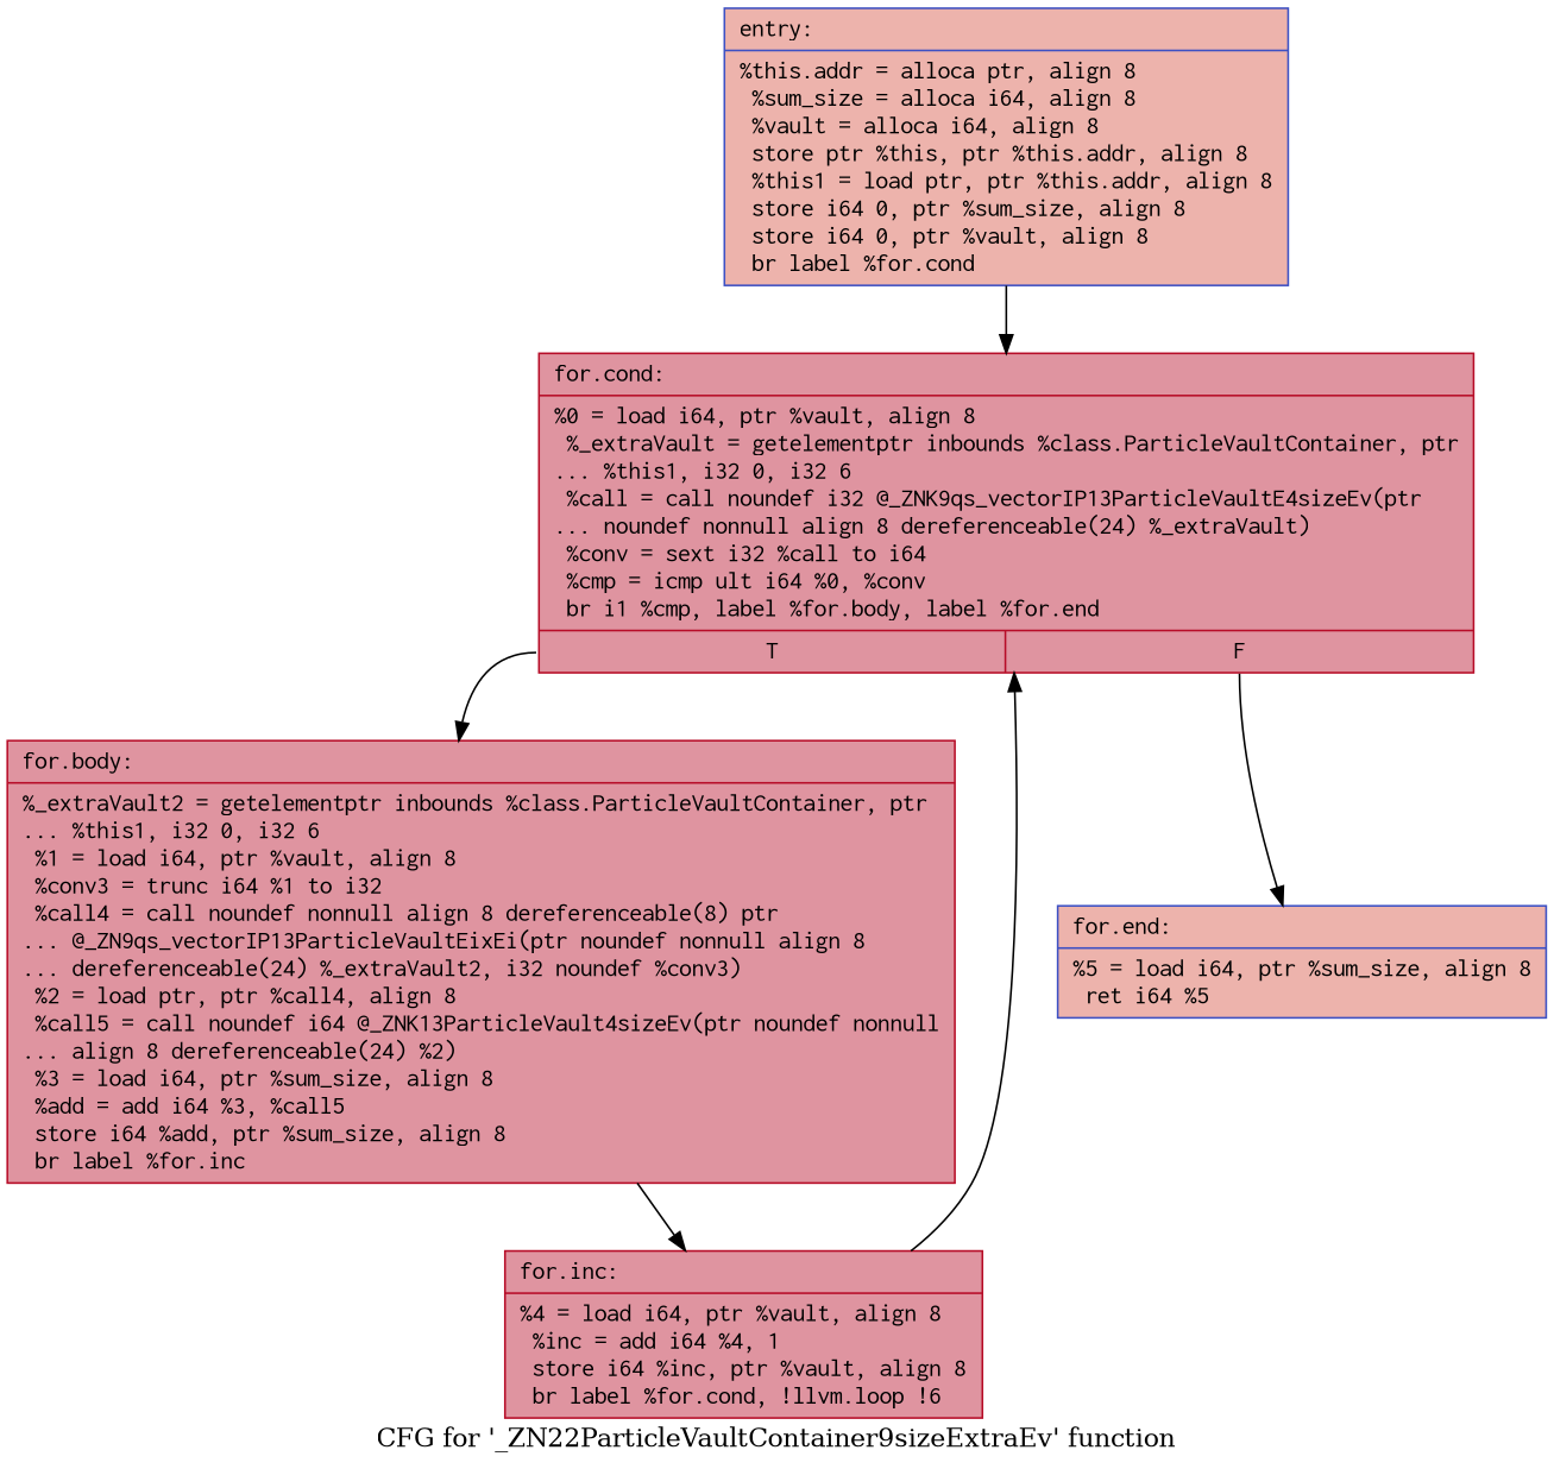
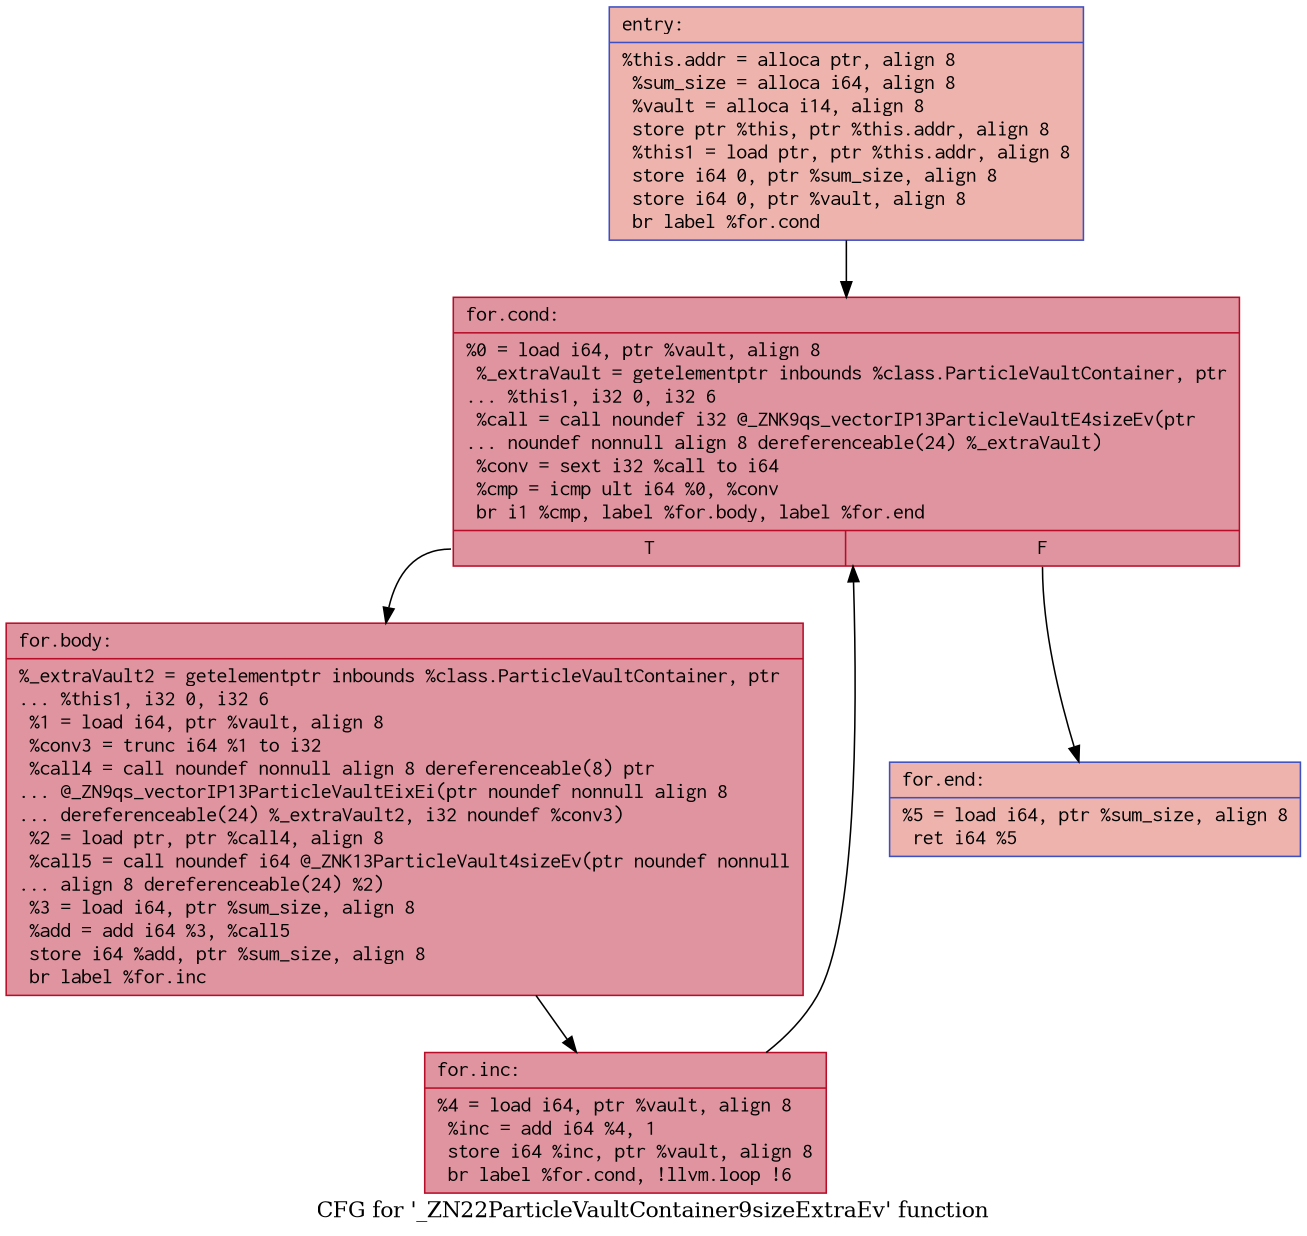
  digraph {
    label="CFG for '_ZN22ParticleVaultContainer9sizeExtraEv' function"
    node [color="#b70d28ff" fillcolor="#b70d2870" fontname=Courier shape=record style=filled]
-   n1 [color="#3d50c3ff" fillcolor="#d6524470" label="{entry:\l|  %this.addr = alloca ptr, align 8\l  %sum_size = alloca i64, align 8\l  %vault = alloca i64, align 8\l  store ptr %this, ptr %this.addr, align 8\l  %this1 = load ptr, ptr %this.addr, align 8\l  store i64 0, ptr %sum_size, align 8\l  store i64 0, ptr %vault, align 8\l  br label %for.cond\l}"]
+   n1 [color="#3d50c3ff" fillcolor="#d6524470" label="{entry:\l|  %this.addr = alloca ptr, align 8\l  %sum_size = alloca i64, align 8\l  %vault = alloca i14, align 8\l  store ptr %this, ptr %this.addr, align 8\l  %this1 = load ptr, ptr %this.addr, align 8\l  store i64 0, ptr %sum_size, align 8\l  store i64 0, ptr %vault, align 8\l  br label %for.cond\l}"]
    n2 [label="{for.cond:\l|  %0 = load i64, ptr %vault, align 8\l  %_extraVault = getelementptr inbounds %class.ParticleVaultContainer, ptr\l... %this1, i32 0, i32 6\l  %call = call noundef i32 @_ZNK9qs_vectorIP13ParticleVaultE4sizeEv(ptr\l... noundef nonnull align 8 dereferenceable(24) %_extraVault)\l  %conv = sext i32 %call to i64\l  %cmp = icmp ult i64 %0, %conv\l  br i1 %cmp, label %for.body, label %for.end\l|{<s0>T|<s1>F}}"]
    n3 [label="{for.body:\l|  %_extraVault2 = getelementptr inbounds %class.ParticleVaultContainer, ptr\l... %this1, i32 0, i32 6\l  %1 = load i64, ptr %vault, align 8\l  %conv3 = trunc i64 %1 to i32\l  %call4 = call noundef nonnull align 8 dereferenceable(8) ptr\l... @_ZN9qs_vectorIP13ParticleVaultEixEi(ptr noundef nonnull align 8\l... dereferenceable(24) %_extraVault2, i32 noundef %conv3)\l  %2 = load ptr, ptr %call4, align 8\l  %call5 = call noundef i64 @_ZNK13ParticleVault4sizeEv(ptr noundef nonnull\l... align 8 dereferenceable(24) %2)\l  %3 = load i64, ptr %sum_size, align 8\l  %add = add i64 %3, %call5\l  store i64 %add, ptr %sum_size, align 8\l  br label %for.inc\l}"]
    n4 [color="#3d50c3ff" fillcolor="#d6524470" label="{for.end:\l|  %5 = load i64, ptr %sum_size, align 8\l  ret i64 %5\l}"]
    n5 [label="{for.inc:\l|  %4 = load i64, ptr %vault, align 8\l  %inc = add i64 %4, 1\l  store i64 %inc, ptr %vault, align 8\l  br label %for.cond, !llvm.loop !6\l}"]
    n1 -> n2
    n2 -> n3 [tailport=s0]
    n2 -> n4 [tailport=s1]
    n3 -> n5
    n5 -> n2
  }
